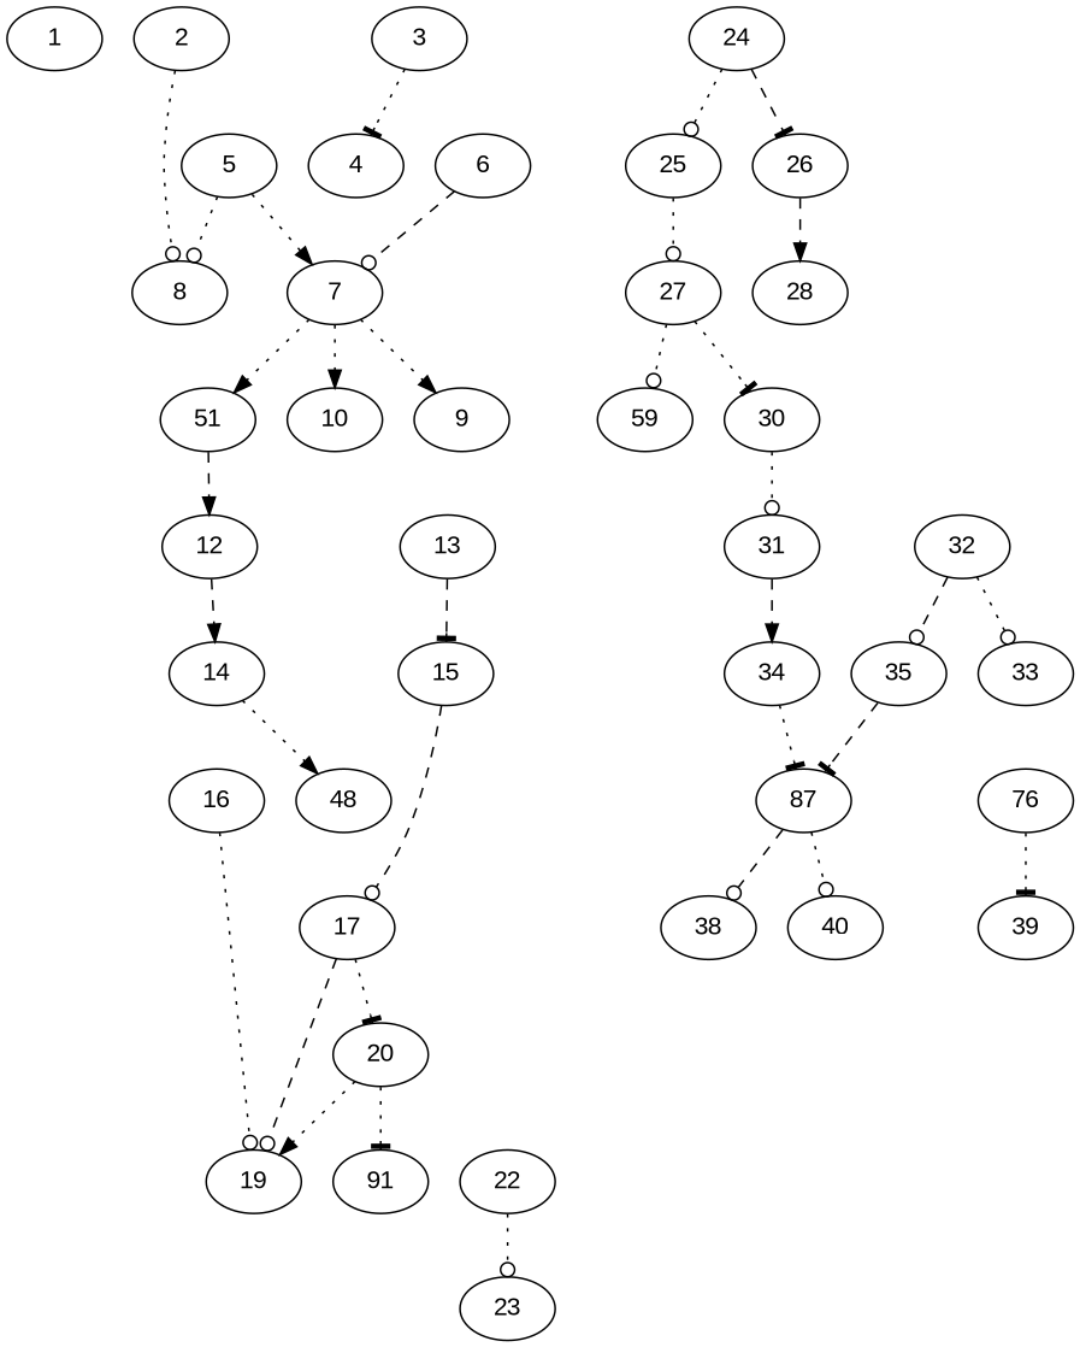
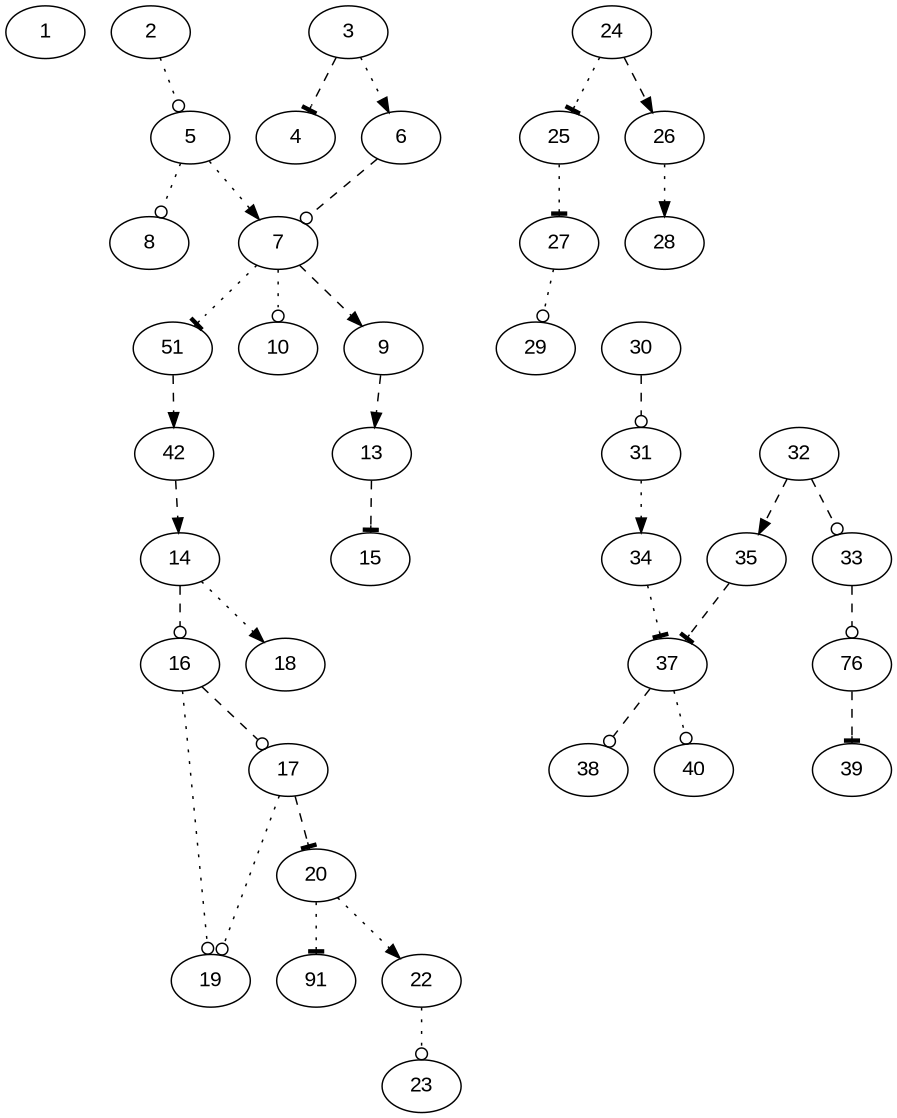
  digraph {
    fontname="Liberation Sans"
    node [alpha=0.05 fontname="Liberation Sans"]
    edge [arrowhead=odot fontname="Liberation Sans" style=dotted]
    1 [alpha=0.13 expect_size=9545728]
    2 [alpha=0.08 expect_size=13448192]
    5 [alpha=0.13 expect_size=29191168]
    7 [alpha=0.19 expect_size=15324160]
    8 [alpha=0.00 expect_size=21600256]
    9 [expect_size=43304960]
    10 [expect_size=6648832]
    n8 [alpha=0.08 expect_size=30529536 label=51]
    3 [alpha=0.00 expect_size=15946752]
    4 [alpha=0.16 expect_size=46011392]
    6 [alpha=0.09 expect_size=7642112]
    13 [alpha=0.17 expect_size=30839808]
-   12 [alpha=0.18 expect_size=13099008]
+   12 [alpha=0.18 expect_size=13099008 label=42]
    15 [alpha=0.14 expect_size=21784576]
    14 [alpha=0.12 expect_size=30946304]
    17 [alpha=0.16 expect_size=25292800]
    16 [expect_size=51771392]
-   18 [alpha=0.09 expect_size=22448128 label=48]
+   18 [alpha=0.09 expect_size=22448128]
    19 [expect_size=22778880]
    20 [alpha=0.13 expect_size=34224128]
    n21 [alpha=0.03 expect_size=46336000 label=91]
    22 [alpha=0.16 expect_size=17648640]
    23 [alpha=0.13 expect_size=11874304]
    24 [alpha=0.08 expect_size=51437568]
    25 [alpha=0.13 expect_size=31697920]
    26 [alpha=0.19 expect_size=18207744]
    27 [alpha=0.09 expect_size=29570048]
    28 [alpha=0.06 expect_size=21005312]
-   29 [alpha=0.20 expect_size=43376640 label=59]
+   29 [alpha=0.20 expect_size=43376640]
    30 [alpha=0.14 expect_size=8899584]
    31 [alpha=0.18 expect_size=39797760]
    34 [alpha=0.15 expect_size=19646464]
    32 [alpha=0.06 expect_size=46001152]
    33 [expect_size=35716096]
    35 [alpha=0.12 expect_size=38561792]
-   37 [alpha=0.13 expect_size=19663872 label=87]
+   37 [alpha=0.13 expect_size=19663872]
    n37 [alpha=0.08 expect_size=22038528 label=76]
    38 [expect_size=41518080]
    40 [alpha=0.17 expect_size=9118720]
    39 [expect_size=9586688]
-   2 -> 8
+   2 -> 5
    5 -> 7 [arrowhead=normal]
    5 -> 8
-   7 -> 9 [arrowhead=normal]
-   7 -> 10 [arrowhead=normal]
-   7 -> n8 [arrowhead=normal]
+   7 -> 9 [arrowhead=normal style=dashed]
+   7 -> 10
+   7 -> n8 [arrowhead=tee]
+   9 -> 13 [arrowhead=normal style=dashed]
    n8 -> 12 [arrowhead=normal style=dashed]
-   3 -> 4 [arrowhead=tee]
+   3 -> 4 [arrowhead=tee style=dashed]
+   3 -> 6 [arrowhead=normal]
    6 -> 7 [style=dashed]
    13 -> 15 [arrowhead=tee style=dashed]
    12 -> 14 [arrowhead=normal style=dashed]
-   15 -> 17 [style=dashed]
+   16 -> 17 [style=dashed]
+   14 -> 16 [style=dashed]
    14 -> 18 [arrowhead=normal]
-   17 -> 19 [style=dashed]
-   17 -> 20 [arrowhead=tee]
+   17 -> 19
+   17 -> 20 [arrowhead=tee style=dashed]
    16 -> 19
    20 -> n21 [arrowhead=tee]
-   20 -> 19 [arrowhead=normal]
+   20 -> 22 [arrowhead=normal]
    22 -> 23
-   24 -> 25
-   24 -> 26 [arrowhead=tee style=dashed]
-   25 -> 27
-   26 -> 28 [arrowhead=normal style=dashed]
+   24 -> 25 [arrowhead=tee]
+   24 -> 26 [arrowhead=normal style=dashed]
+   25 -> 27 [arrowhead=tee]
+   26 -> 28 [arrowhead=normal]
    27 -> 29
-   27 -> 30 [arrowhead=tee]
-   30 -> 31
-   31 -> 34 [arrowhead=normal style=dashed]
+   30 -> 31 [style=dashed]
+   31 -> 34 [arrowhead=normal]
    34 -> 37 [arrowhead=tee]
-   32 -> 33
-   32 -> 35 [style=dashed]
+   32 -> 33 [style=dashed]
+   32 -> 35 [arrowhead=normal style=dashed]
+   33 -> n37 [style=dashed]
    35 -> 37 [arrowhead=tee style=dashed]
    37 -> 38 [style=dashed]
    37 -> 40
-   n37 -> 39 [arrowhead=tee]
+   n37 -> 39 [arrowhead=tee style=dashed]
  }
